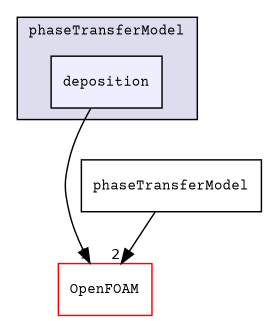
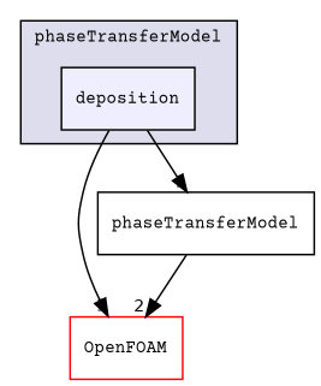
  digraph {
    compound=true
    fontname="Courier Prime"
    node [fontname="Courier Prime" fontsize=10 shape=box]
    edge [fontname="Courier Prime" headlabel=1 labeldistance=1.5 labelfontname=Helvetica labelfontsize=10]
    n1 [fillcolor="#eeeeff" label=deposition pencolor=black style=filled]
    n2 [color=red label=OpenFOAM]
    n3 [label=phaseTransferModel]
    subgraph cluster_1 {
      bgcolor="#ddddee"
      fontsize=10
      label=phaseTransferModel
      pencolor=black
      n1
    }
    n1 -> n2
+   n1 -> n3
    n3 -> n2 [headlabel=2]
  }
